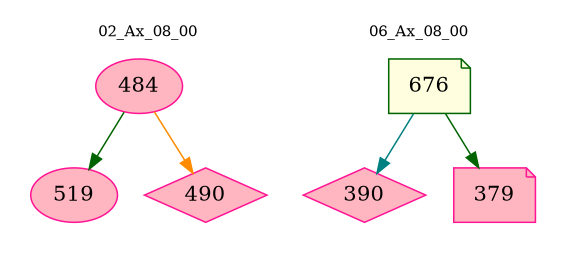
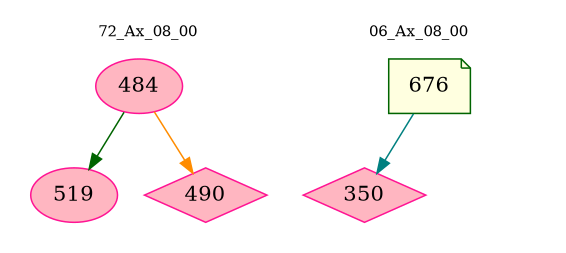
  digraph {
    node [color=deeppink fillcolor=lightpink shape=ellipse style=filled]
    edge [color=darkgreen]
    n1 [label=484]
    n2 [label=519]
    n3 [label=490 shape=diamond]
    n4 [color=darkgreen fillcolor=lightyellow label=676 shape=note]
-   n5 [label=390 shape=diamond]
-   n6 [label=379 shape=note]
+   n5 [label=350 shape=diamond]
    subgraph cluster_1 {
      color=white
      fontsize=10
-     label="02_Ax_08_00"
+     label="72_Ax_08_00"
      n1
      n2
      n3
    }
    subgraph cluster_2 {
      color=white
      fontsize=10
      label="06_Ax_08_00"
      n4
      n5
-     n6
    }
    n1 -> n2
    n1 -> n3 [color=darkorange]
    n4 -> n5 [color=teal]
-   n4 -> n6
  }
